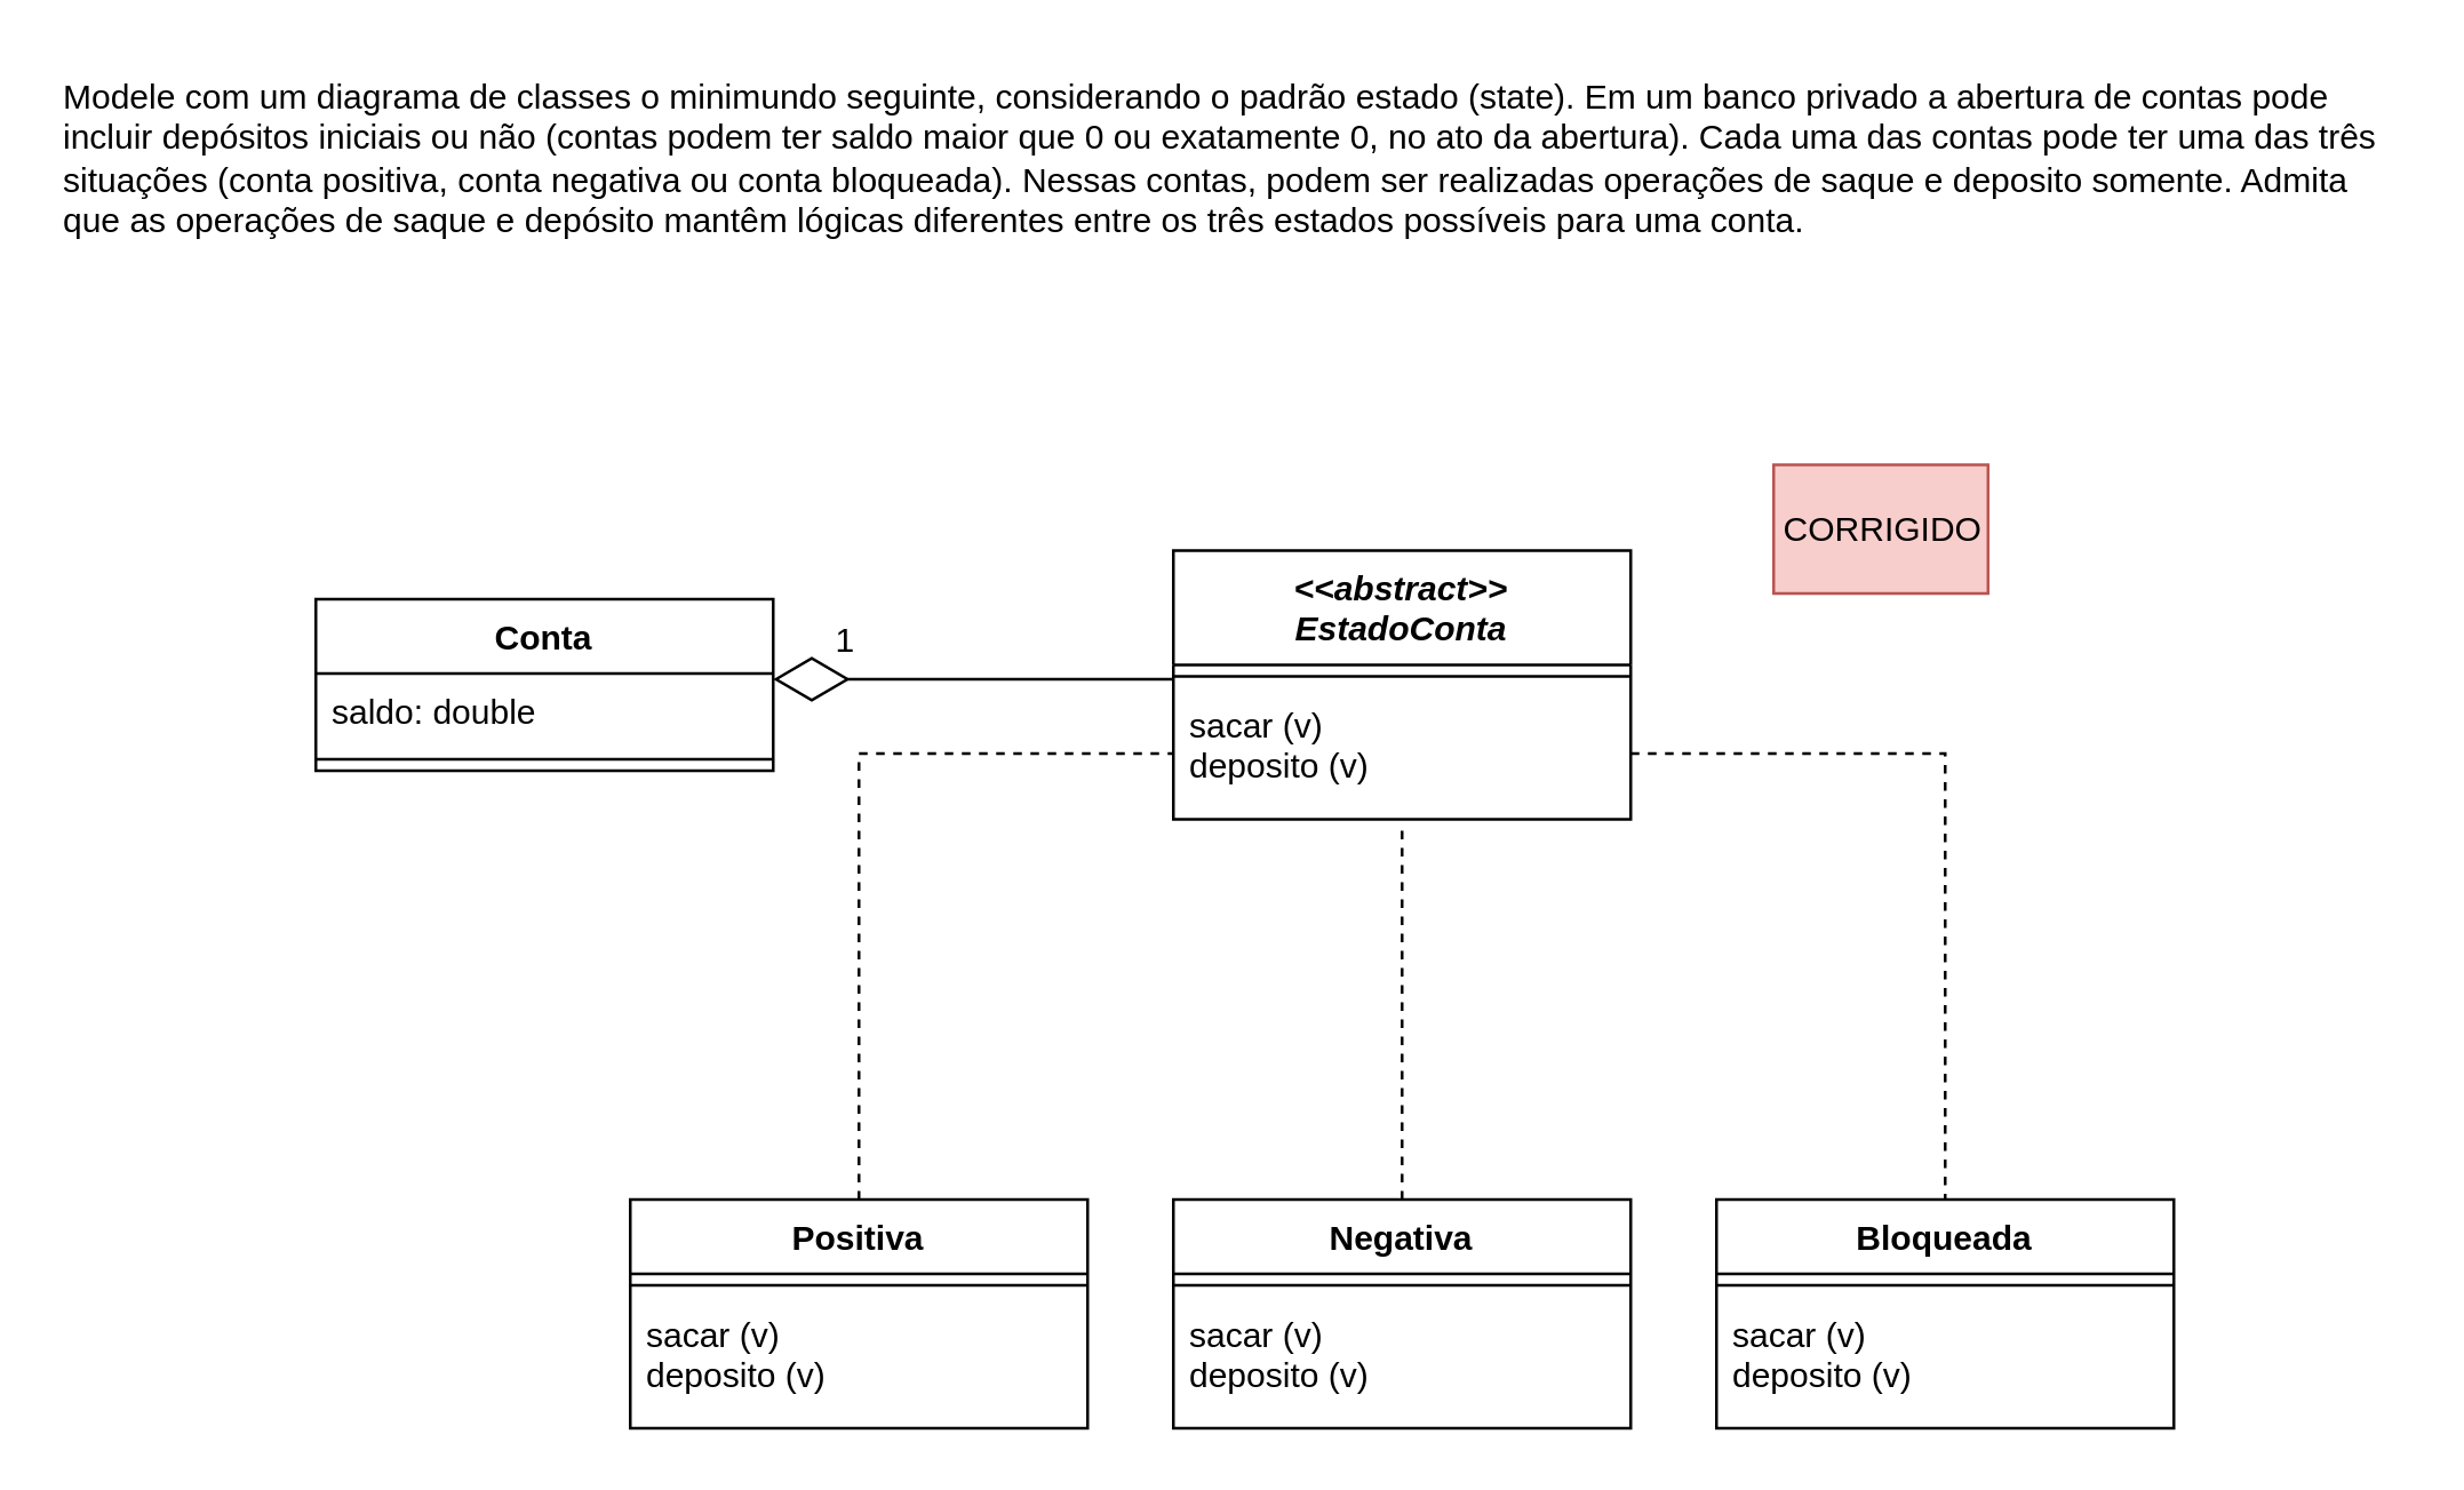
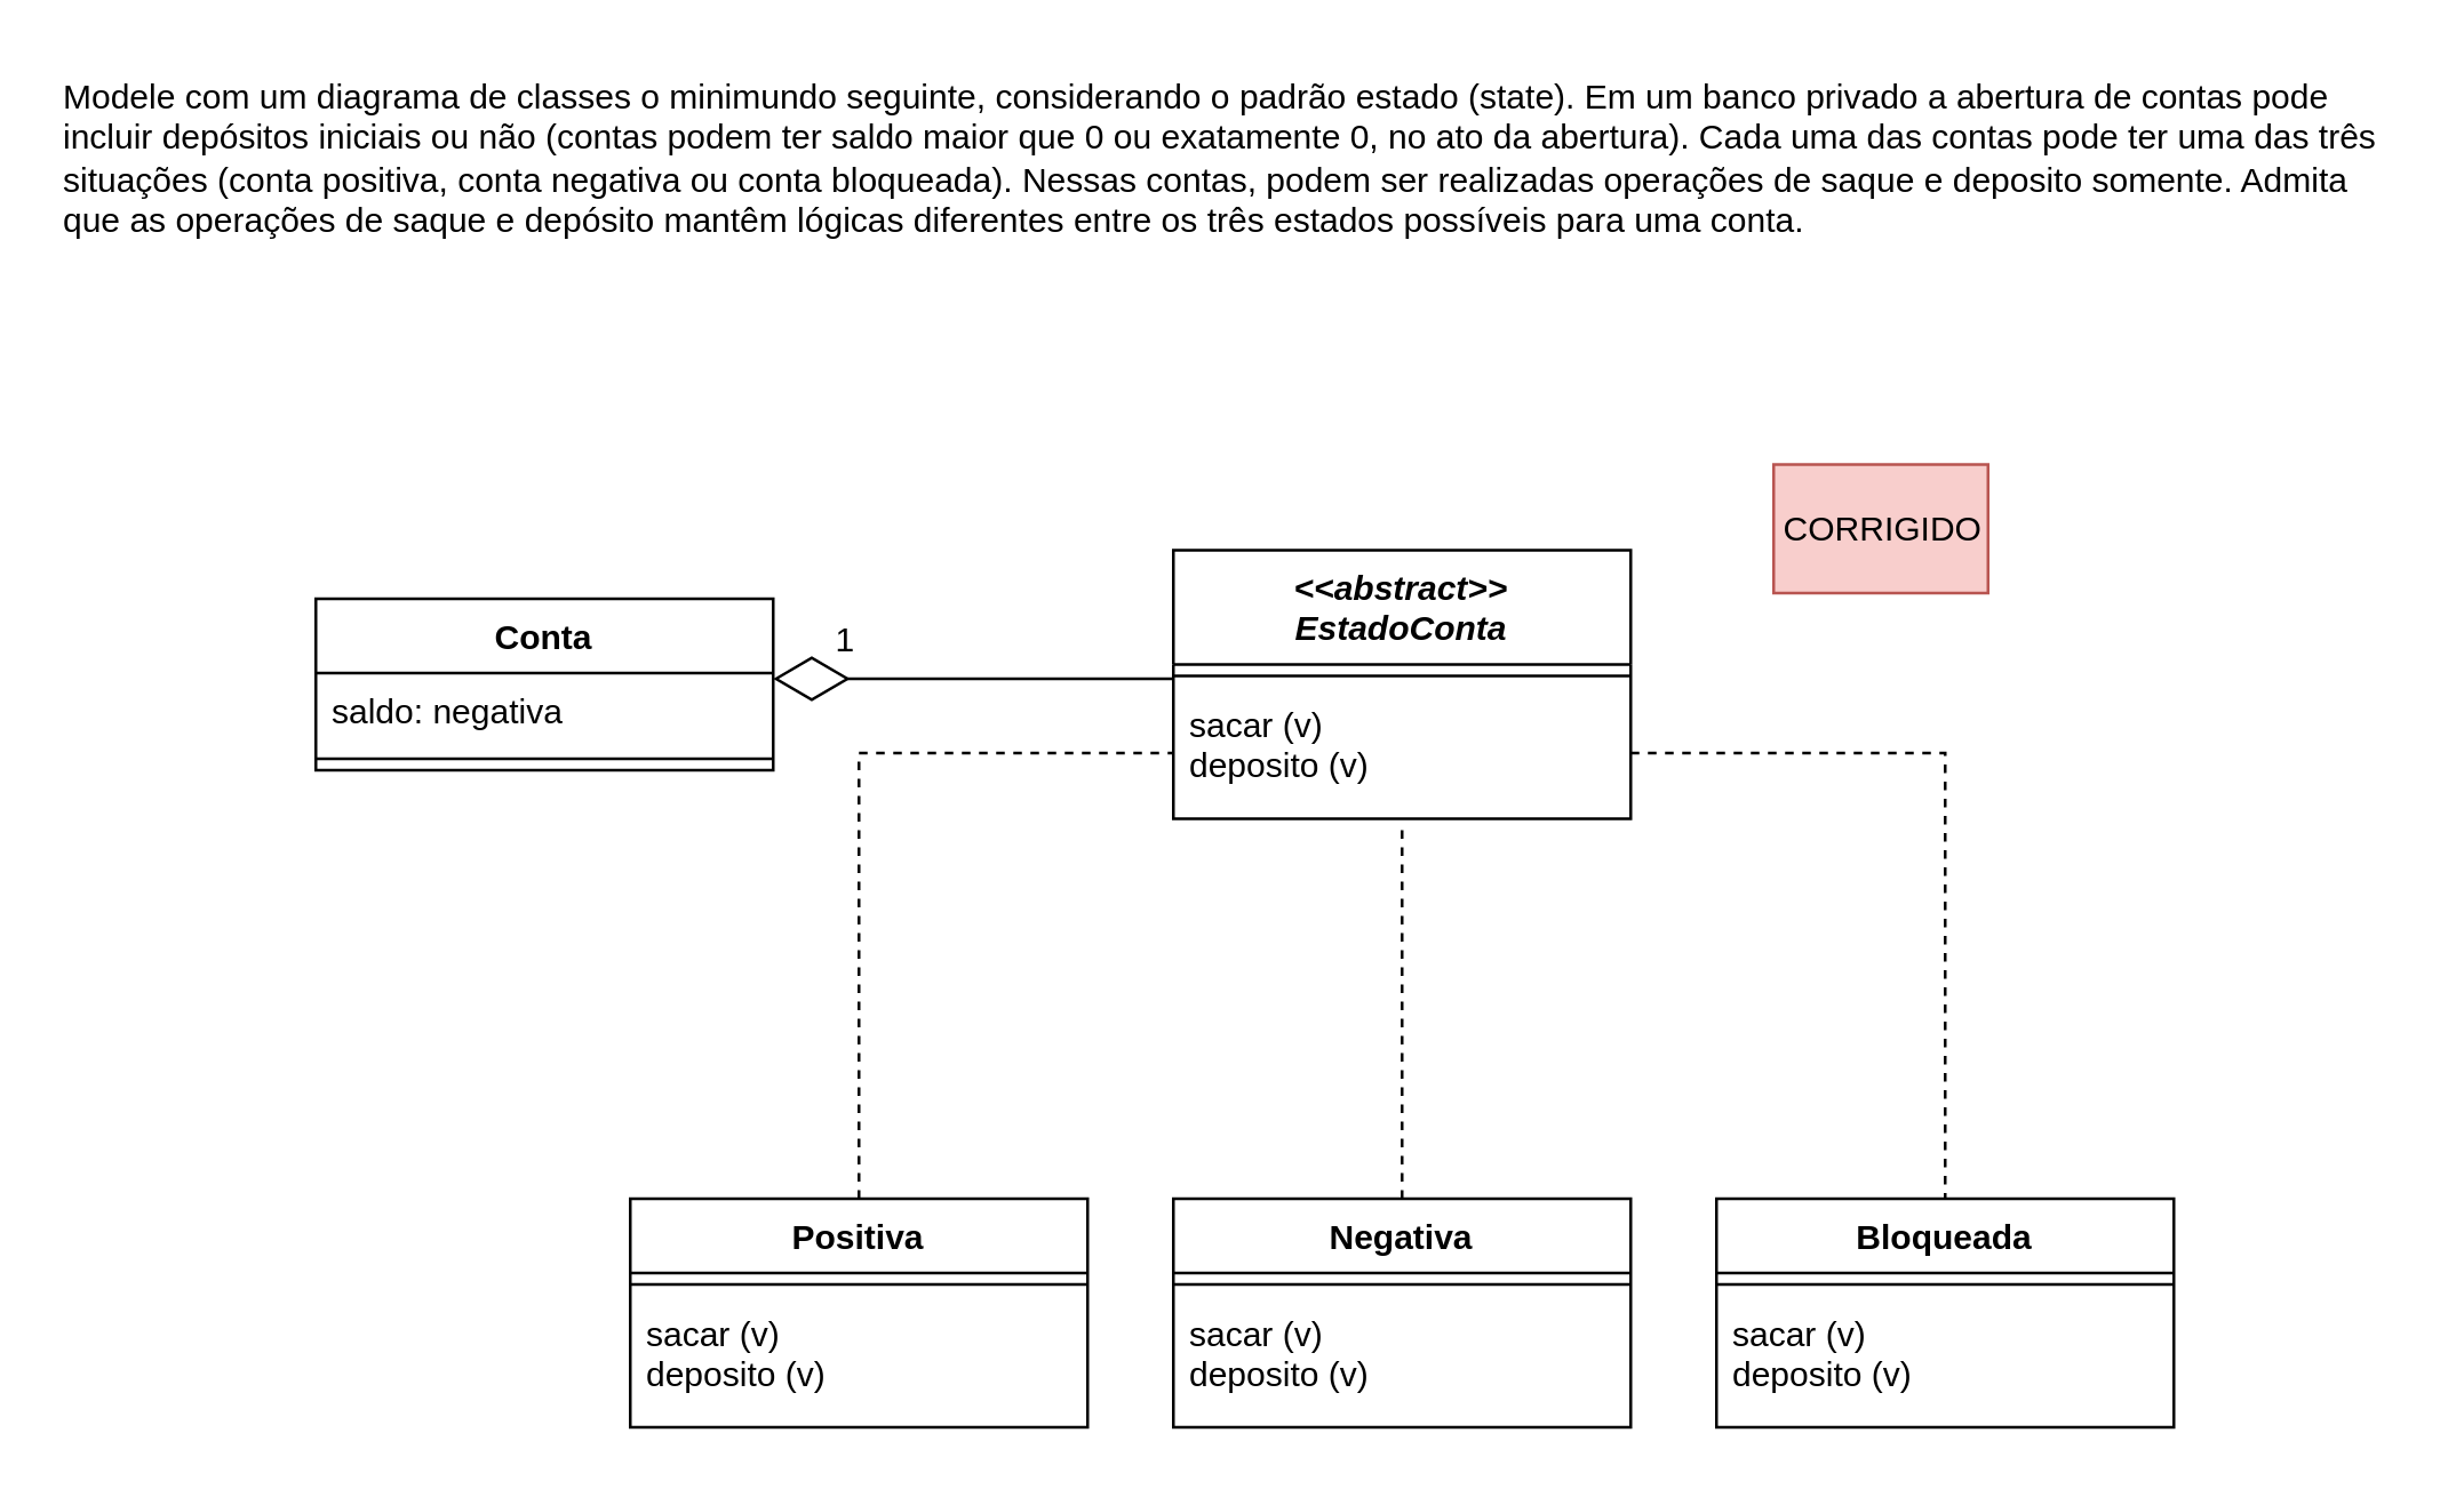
  <mxCell id="0" />
  <mxCell id="1" parent="0" />
  <mxCell id="2" value="Modele com um diagrama de classes o minimundo seguinte, considerando o padrão estado (state). Em um banco privado a abertura de contas pode incluir depósitos iniciais ou não (contas podem ter saldo maior que 0 ou exatamente 0, no ato da abertura). Cada uma das contas pode ter uma das três situações (conta positiva, conta negativa ou conta bloqueada). Nessas contas, podem ser realizadas operações de saque e deposito somente. Admita que as operações de saque e depósito mantêm lógicas diferentes entre os três estados possíveis para uma conta." style="text;whiteSpace=wrap;html=1;" parent="1" vertex="1"><mxGeometry y="20" width="820" height="79" as="geometry" x="20" /></mxCell>
  <mxCell id="3" value="Conta" style="swimlane;fontStyle=1;align=center;verticalAlign=top;childLayout=stackLayout;horizontal=1;startSize=26;horizontalStack=0;resizeParent=1;resizeParentMax=0;resizeLast=0;collapsible=1;marginBottom=0;" parent="1" vertex="1"><mxGeometry x="110" y="209" width="160" height="60" as="geometry" /></mxCell>
- <mxCell id="4" value="saldo: double" style="text;strokeColor=none;fillColor=none;align=left;verticalAlign=top;spacingLeft=4;spacingRight=4;overflow=hidden;rotatable=0;points=[[0,0.5],[1,0.5]];portConstraint=eastwest;" parent="3" vertex="1"><mxGeometry y="26" width="160" height="26" as="geometry" /></mxCell>
+ <mxCell id="4" value="saldo: negativa" style="text;strokeColor=none;fillColor=none;align=left;verticalAlign=top;spacingLeft=4;spacingRight=4;overflow=hidden;rotatable=0;points=[[0,0.5],[1,0.5]];portConstraint=eastwest;" parent="3" vertex="1"><mxGeometry y="26" width="160" height="26" as="geometry" /></mxCell>
  <mxCell id="5" value="" style="line;strokeWidth=1;fillColor=none;align=left;verticalAlign=middle;spacingTop=-1;spacingLeft=3;spacingRight=3;rotatable=0;labelPosition=right;points=[];portConstraint=eastwest;strokeColor=inherit;" parent="3" vertex="1"><mxGeometry y="52" width="160" height="8" as="geometry" /></mxCell>
  <mxCell id="6" value="&lt;&lt;abstract&gt;&gt;&#10;EstadoConta" style="swimlane;fontStyle=3;align=center;verticalAlign=top;childLayout=stackLayout;horizontal=1;startSize=40;horizontalStack=0;resizeParent=1;resizeParentMax=0;resizeLast=0;collapsible=1;marginBottom=0;" parent="1" vertex="1"><mxGeometry x="410" y="192" width="160" height="94" as="geometry" /></mxCell>
  <mxCell id="7" value="" style="line;strokeWidth=1;fillColor=none;align=left;verticalAlign=middle;spacingTop=-1;spacingLeft=3;spacingRight=3;rotatable=0;labelPosition=right;points=[];portConstraint=eastwest;strokeColor=inherit;" parent="6" vertex="1"><mxGeometry y="40" width="160" height="8" as="geometry" /></mxCell>
  <mxCell id="8" value="sacar (v)&#10;deposito (v)" style="text;strokeColor=none;fillColor=none;align=left;verticalAlign=top;spacingLeft=4;spacingRight=4;overflow=hidden;rotatable=0;points=[[0,0.5],[1,0.5]];portConstraint=eastwest;" parent="6" vertex="1"><mxGeometry y="48" width="160" height="46" as="geometry" /></mxCell>
  <mxCell id="9" style="edgeStyle=orthogonalEdgeStyle;rounded=0;orthogonalLoop=1;jettySize=auto;html=1;exitX=0.5;exitY=0;exitDx=0;exitDy=0;entryX=0;entryY=0.5;entryDx=0;entryDy=0;endArrow=none;endFill=0;dashed=1;" parent="1" source="10" target="8" edge="1"><mxGeometry relative="1" as="geometry" /></mxCell>
  <mxCell id="10" value="Positiva" style="swimlane;fontStyle=1;align=center;verticalAlign=top;childLayout=stackLayout;horizontal=1;startSize=26;horizontalStack=0;resizeParent=1;resizeParentMax=0;resizeLast=0;collapsible=1;marginBottom=0;" parent="1" vertex="1"><mxGeometry x="220" y="419" width="160" height="80" as="geometry" /></mxCell>
  <mxCell id="11" value="" style="line;strokeWidth=1;fillColor=none;align=left;verticalAlign=middle;spacingTop=-1;spacingLeft=3;spacingRight=3;rotatable=0;labelPosition=right;points=[];portConstraint=eastwest;strokeColor=inherit;" parent="10" vertex="1"><mxGeometry y="26" width="160" height="8" as="geometry" /></mxCell>
  <mxCell id="12" value="sacar (v)&#10;deposito (v)" style="text;strokeColor=none;fillColor=none;align=left;verticalAlign=top;spacingLeft=4;spacingRight=4;overflow=hidden;rotatable=0;points=[[0,0.5],[1,0.5]];portConstraint=eastwest;" parent="10" vertex="1"><mxGeometry y="34" width="160" height="46" as="geometry" /></mxCell>
  <mxCell id="13" style="edgeStyle=orthogonalEdgeStyle;rounded=0;orthogonalLoop=1;jettySize=auto;html=1;exitX=0.5;exitY=0;exitDx=0;exitDy=0;dashed=1;endArrow=none;endFill=0;" parent="1" source="14" edge="1"><mxGeometry relative="1" as="geometry"><mxPoint x="490" y="289" as="targetPoint" /><Array as="points"><mxPoint x="490" y="353" /></Array></mxGeometry></mxCell>
  <mxCell id="14" value="Negativa" style="swimlane;fontStyle=1;align=center;verticalAlign=top;childLayout=stackLayout;horizontal=1;startSize=26;horizontalStack=0;resizeParent=1;resizeParentMax=0;resizeLast=0;collapsible=1;marginBottom=0;" parent="1" vertex="1"><mxGeometry x="410" y="419" width="160" height="80" as="geometry" /></mxCell>
  <mxCell id="15" value="" style="line;strokeWidth=1;fillColor=none;align=left;verticalAlign=middle;spacingTop=-1;spacingLeft=3;spacingRight=3;rotatable=0;labelPosition=right;points=[];portConstraint=eastwest;strokeColor=inherit;" parent="14" vertex="1"><mxGeometry y="26" width="160" height="8" as="geometry" /></mxCell>
  <mxCell id="16" value="sacar (v)&#10;deposito (v)" style="text;strokeColor=none;fillColor=none;align=left;verticalAlign=top;spacingLeft=4;spacingRight=4;overflow=hidden;rotatable=0;points=[[0,0.5],[1,0.5]];portConstraint=eastwest;" parent="14" vertex="1"><mxGeometry y="34" width="160" height="46" as="geometry" /></mxCell>
  <mxCell id="17" value="Bloqueada" style="swimlane;fontStyle=1;align=center;verticalAlign=top;childLayout=stackLayout;horizontal=1;startSize=26;horizontalStack=0;resizeParent=1;resizeParentMax=0;resizeLast=0;collapsible=1;marginBottom=0;" parent="1" vertex="1"><mxGeometry x="600" y="419" width="160" height="80" as="geometry" /></mxCell>
  <mxCell id="18" value="" style="line;strokeWidth=1;fillColor=none;align=left;verticalAlign=middle;spacingTop=-1;spacingLeft=3;spacingRight=3;rotatable=0;labelPosition=right;points=[];portConstraint=eastwest;strokeColor=inherit;" parent="17" vertex="1"><mxGeometry y="26" width="160" height="8" as="geometry" /></mxCell>
  <mxCell id="19" value="sacar (v)&#10;deposito (v)" style="text;strokeColor=none;fillColor=none;align=left;verticalAlign=top;spacingLeft=4;spacingRight=4;overflow=hidden;rotatable=0;points=[[0,0.5],[1,0.5]];portConstraint=eastwest;" parent="17" vertex="1"><mxGeometry y="34" width="160" height="46" as="geometry" /></mxCell>
  <mxCell id="20" value="" style="endArrow=diamondThin;endFill=0;endSize=24;html=1;rounded=0;exitX=0;exitY=-0.065;exitDx=0;exitDy=0;exitPerimeter=0;" parent="1" source="8" edge="1"><mxGeometry width="160" relative="1" as="geometry"><mxPoint x="150" y="359" as="sourcePoint" /><mxPoint x="270" y="237" as="targetPoint" /></mxGeometry></mxCell>
  <mxCell id="21" value="1" style="text;html=1;align=center;verticalAlign=middle;resizable=0;points=[];autosize=1;strokeColor=none;fillColor=none;" parent="1" vertex="1"><mxGeometry x="280" y="209" width="30" height="30" as="geometry" /></mxCell>
  <mxCell id="22" style="edgeStyle=orthogonalEdgeStyle;rounded=0;orthogonalLoop=1;jettySize=auto;html=1;exitX=1;exitY=0.5;exitDx=0;exitDy=0;entryX=0.5;entryY=0;entryDx=0;entryDy=0;dashed=1;endArrow=none;endFill=0;" parent="1" source="8" target="17" edge="1"><mxGeometry relative="1" as="geometry" /></mxCell>
  <mxCell id="23" value="CORRIGIDO" style="text;html=1;align=center;verticalAlign=middle;resizable=0;points=[];autosize=1;strokeColor=#b85450;fillColor=#f8cecc;" parent="1" vertex="1"><mxGeometry x="620" y="162" width="75" height="45" as="geometry" /></mxCell>
